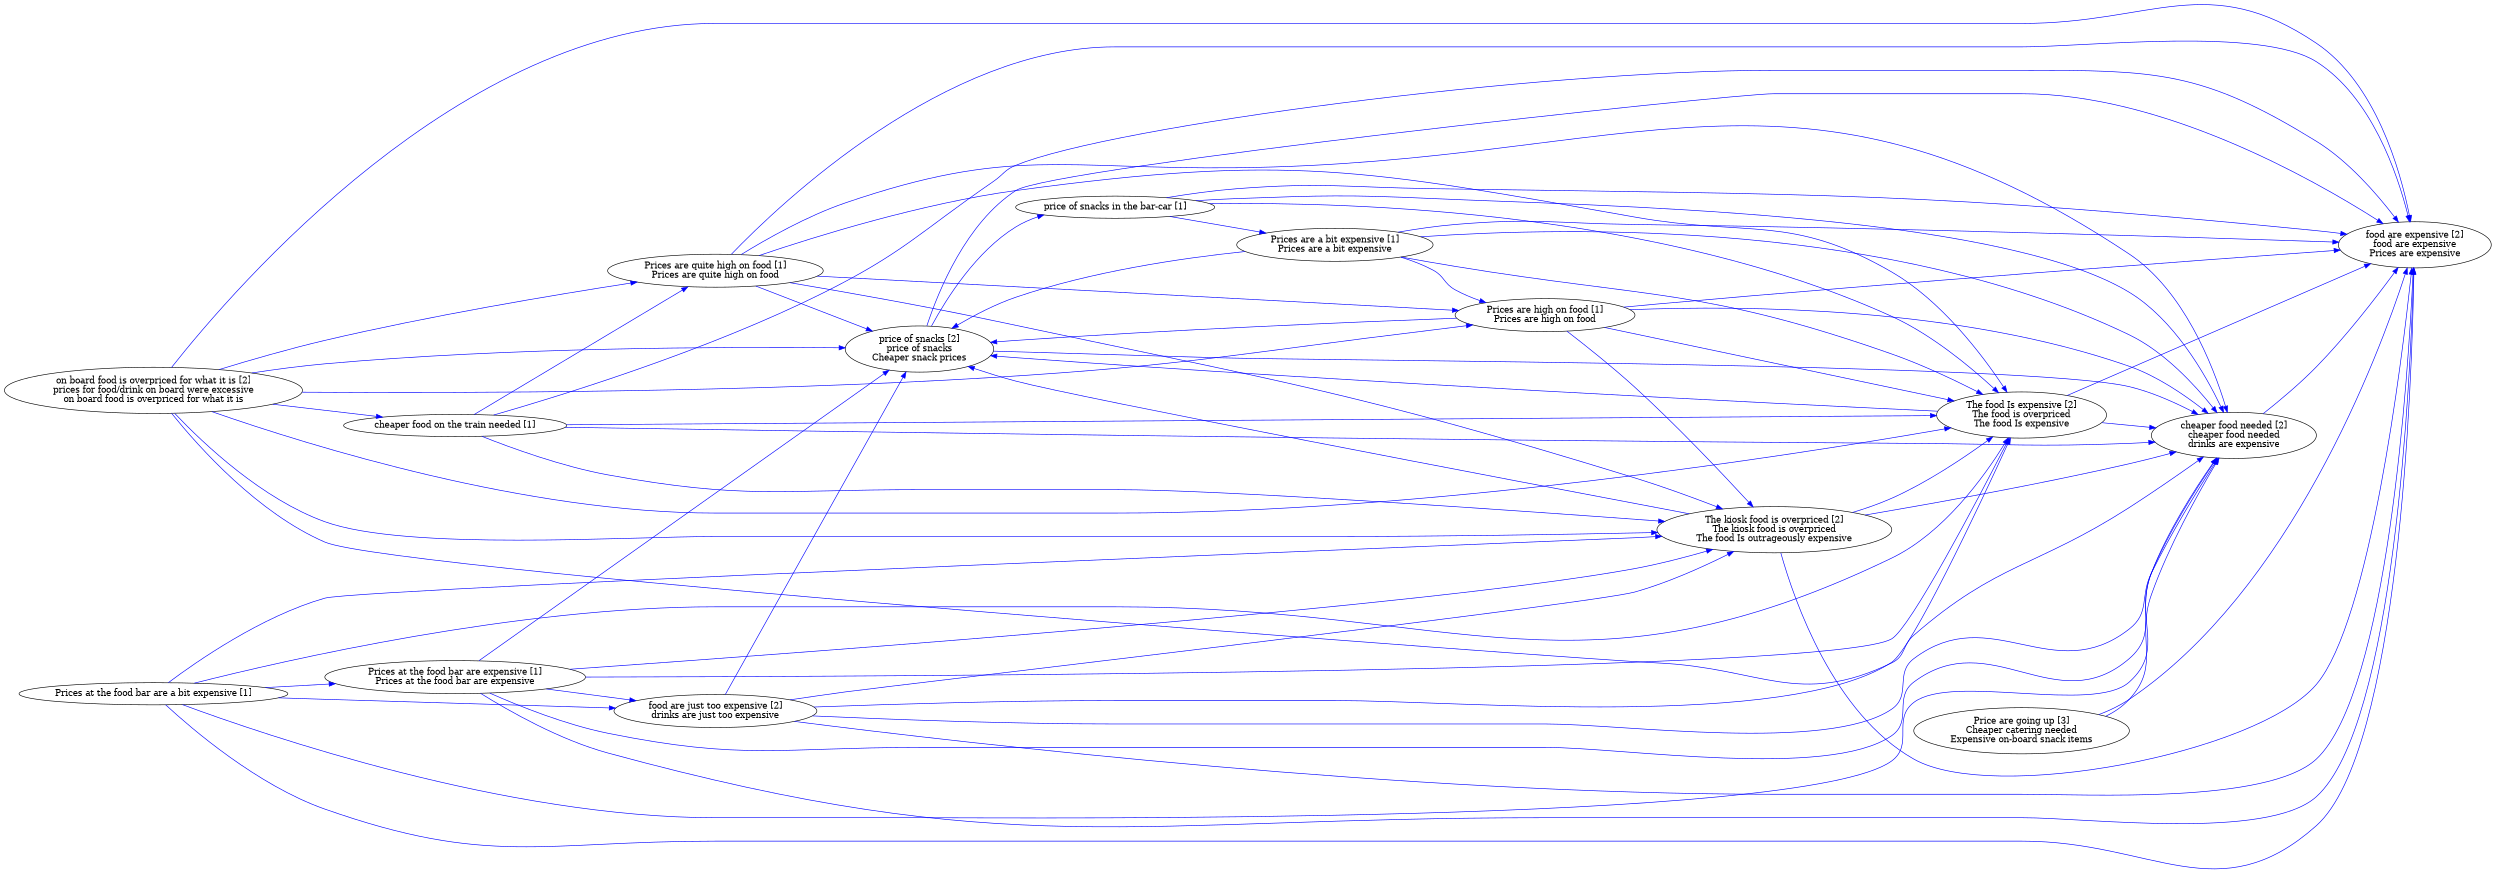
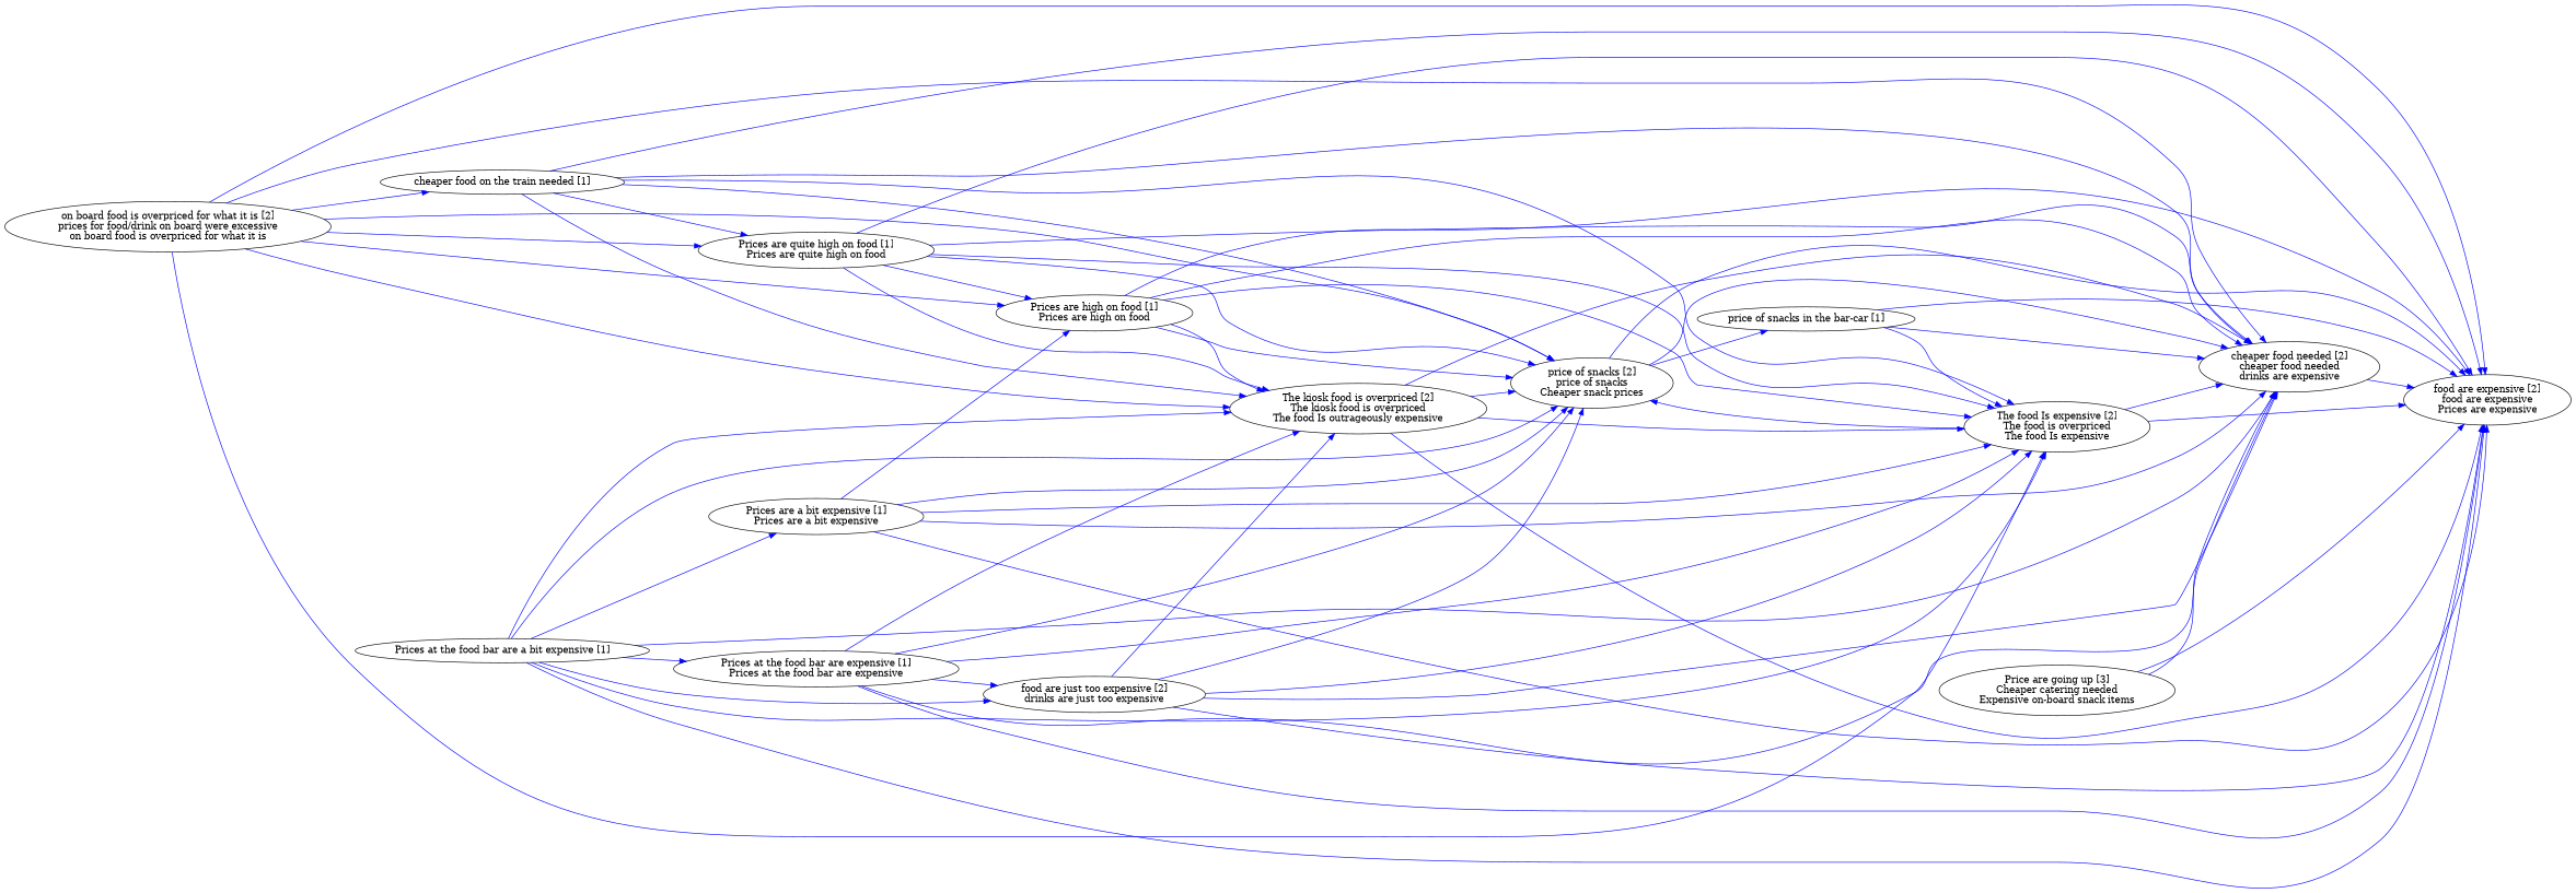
  digraph {
    rankdir=LR
    edge [color=blue]
    "price of snacks [2]\nprice of snacks\nCheaper snack prices"
    "food are expensive [2]\nfood are expensive\nPrices are expensive"
    "cheaper food needed [2]\ncheaper food needed\ndrinks are expensive"
    "price of snacks in the bar-car [1]"
    "The food Is expensive [2]\nThe food is overpriced\nThe food Is expensive"
    "food are just too expensive [2]\ndrinks are just too expensive"
    "The kiosk food is overpriced [2]\nThe kiosk food is overpriced\nThe food Is outrageously expensive"
    "on board food is overpriced for what it is [2]\nprices for food/drink on board were excessive\non board food is overpriced for what it is"
    "Prices are quite high on food [1]\nPrices are quite high on food"
    "Prices are high on food [1]\nPrices are high on food"
    "cheaper food on the train needed [1]"
    "Price are going up [3]\nCheaper catering needed\nExpensive on-board snack items"
    "Prices at the food bar are a bit expensive [1]"
    "Prices at the food bar are expensive [1]\nPrices at the food bar are expensive"
    "Prices are a bit expensive [1]\nPrices are a bit expensive"
    "price of snacks [2]\nprice of snacks\nCheaper snack prices" -> "food are expensive [2]\nfood are expensive\nPrices are expensive"
    "price of snacks [2]\nprice of snacks\nCheaper snack prices" -> "cheaper food needed [2]\ncheaper food needed\ndrinks are expensive"
    "price of snacks [2]\nprice of snacks\nCheaper snack prices" -> "price of snacks in the bar-car [1]"
    "cheaper food needed [2]\ncheaper food needed\ndrinks are expensive" -> "food are expensive [2]\nfood are expensive\nPrices are expensive"
    "price of snacks in the bar-car [1]" -> "food are expensive [2]\nfood are expensive\nPrices are expensive"
    "price of snacks in the bar-car [1]" -> "cheaper food needed [2]\ncheaper food needed\ndrinks are expensive"
    "price of snacks in the bar-car [1]" -> "The food Is expensive [2]\nThe food is overpriced\nThe food Is expensive"
    "The food Is expensive [2]\nThe food is overpriced\nThe food Is expensive" -> "price of snacks [2]\nprice of snacks\nCheaper snack prices"
    "The food Is expensive [2]\nThe food is overpriced\nThe food Is expensive" -> "food are expensive [2]\nfood are expensive\nPrices are expensive"
    "The food Is expensive [2]\nThe food is overpriced\nThe food Is expensive" -> "cheaper food needed [2]\ncheaper food needed\ndrinks are expensive"
    "food are just too expensive [2]\ndrinks are just too expensive" -> "price of snacks [2]\nprice of snacks\nCheaper snack prices"
    "food are just too expensive [2]\ndrinks are just too expensive" -> "food are expensive [2]\nfood are expensive\nPrices are expensive"
    "food are just too expensive [2]\ndrinks are just too expensive" -> "cheaper food needed [2]\ncheaper food needed\ndrinks are expensive"
    "food are just too expensive [2]\ndrinks are just too expensive" -> "The food Is expensive [2]\nThe food is overpriced\nThe food Is expensive"
    "food are just too expensive [2]\ndrinks are just too expensive" -> "The kiosk food is overpriced [2]\nThe kiosk food is overpriced\nThe food Is outrageously expensive"
    "The kiosk food is overpriced [2]\nThe kiosk food is overpriced\nThe food Is outrageously expensive" -> "price of snacks [2]\nprice of snacks\nCheaper snack prices"
    "The kiosk food is overpriced [2]\nThe kiosk food is overpriced\nThe food Is outrageously expensive" -> "food are expensive [2]\nfood are expensive\nPrices are expensive"
    "The kiosk food is overpriced [2]\nThe kiosk food is overpriced\nThe food Is outrageously expensive" -> "cheaper food needed [2]\ncheaper food needed\ndrinks are expensive"
    "The kiosk food is overpriced [2]\nThe kiosk food is overpriced\nThe food Is outrageously expensive" -> "The food Is expensive [2]\nThe food is overpriced\nThe food Is expensive"
    "on board food is overpriced for what it is [2]\nprices for food/drink on board were excessive\non board food is overpriced for what it is" -> "price of snacks [2]\nprice of snacks\nCheaper snack prices"
    "on board food is overpriced for what it is [2]\nprices for food/drink on board were excessive\non board food is overpriced for what it is" -> "food are expensive [2]\nfood are expensive\nPrices are expensive"
    "on board food is overpriced for what it is [2]\nprices for food/drink on board were excessive\non board food is overpriced for what it is" -> "cheaper food needed [2]\ncheaper food needed\ndrinks are expensive"
    "on board food is overpriced for what it is [2]\nprices for food/drink on board were excessive\non board food is overpriced for what it is" -> "The food Is expensive [2]\nThe food is overpriced\nThe food Is expensive"
    "on board food is overpriced for what it is [2]\nprices for food/drink on board were excessive\non board food is overpriced for what it is" -> "The kiosk food is overpriced [2]\nThe kiosk food is overpriced\nThe food Is outrageously expensive"
    "on board food is overpriced for what it is [2]\nprices for food/drink on board were excessive\non board food is overpriced for what it is" -> "Prices are quite high on food [1]\nPrices are quite high on food"
    "on board food is overpriced for what it is [2]\nprices for food/drink on board were excessive\non board food is overpriced for what it is" -> "Prices are high on food [1]\nPrices are high on food"
    "on board food is overpriced for what it is [2]\nprices for food/drink on board were excessive\non board food is overpriced for what it is" -> "cheaper food on the train needed [1]"
    "Prices are quite high on food [1]\nPrices are quite high on food" -> "price of snacks [2]\nprice of snacks\nCheaper snack prices"
    "Prices are quite high on food [1]\nPrices are quite high on food" -> "food are expensive [2]\nfood are expensive\nPrices are expensive"
    "Prices are quite high on food [1]\nPrices are quite high on food" -> "cheaper food needed [2]\ncheaper food needed\ndrinks are expensive"
    "Prices are quite high on food [1]\nPrices are quite high on food" -> "The food Is expensive [2]\nThe food is overpriced\nThe food Is expensive"
    "Prices are quite high on food [1]\nPrices are quite high on food" -> "The kiosk food is overpriced [2]\nThe kiosk food is overpriced\nThe food Is outrageously expensive"
    "Prices are quite high on food [1]\nPrices are quite high on food" -> "Prices are high on food [1]\nPrices are high on food"
    "Prices are high on food [1]\nPrices are high on food" -> "price of snacks [2]\nprice of snacks\nCheaper snack prices"
    "Prices are high on food [1]\nPrices are high on food" -> "food are expensive [2]\nfood are expensive\nPrices are expensive"
    "Prices are high on food [1]\nPrices are high on food" -> "cheaper food needed [2]\ncheaper food needed\ndrinks are expensive"
    "Prices are high on food [1]\nPrices are high on food" -> "The food Is expensive [2]\nThe food is overpriced\nThe food Is expensive"
    "Prices are high on food [1]\nPrices are high on food" -> "The kiosk food is overpriced [2]\nThe kiosk food is overpriced\nThe food Is outrageously expensive"
+   "cheaper food on the train needed [1]" -> "price of snacks [2]\nprice of snacks\nCheaper snack prices"
    "cheaper food on the train needed [1]" -> "food are expensive [2]\nfood are expensive\nPrices are expensive"
    "cheaper food on the train needed [1]" -> "cheaper food needed [2]\ncheaper food needed\ndrinks are expensive"
    "cheaper food on the train needed [1]" -> "The food Is expensive [2]\nThe food is overpriced\nThe food Is expensive"
    "cheaper food on the train needed [1]" -> "The kiosk food is overpriced [2]\nThe kiosk food is overpriced\nThe food Is outrageously expensive"
    "cheaper food on the train needed [1]" -> "Prices are quite high on food [1]\nPrices are quite high on food"
    "Price are going up [3]\nCheaper catering needed\nExpensive on-board snack items" -> "food are expensive [2]\nfood are expensive\nPrices are expensive"
    "Price are going up [3]\nCheaper catering needed\nExpensive on-board snack items" -> "cheaper food needed [2]\ncheaper food needed\ndrinks are expensive"
+   "Prices at the food bar are a bit expensive [1]" -> "price of snacks [2]\nprice of snacks\nCheaper snack prices"
    "Prices at the food bar are a bit expensive [1]" -> "food are expensive [2]\nfood are expensive\nPrices are expensive"
    "Prices at the food bar are a bit expensive [1]" -> "cheaper food needed [2]\ncheaper food needed\ndrinks are expensive"
    "Prices at the food bar are a bit expensive [1]" -> "The food Is expensive [2]\nThe food is overpriced\nThe food Is expensive"
    "Prices at the food bar are a bit expensive [1]" -> "food are just too expensive [2]\ndrinks are just too expensive"
    "Prices at the food bar are a bit expensive [1]" -> "The kiosk food is overpriced [2]\nThe kiosk food is overpriced\nThe food Is outrageously expensive"
    "Prices at the food bar are a bit expensive [1]" -> "Prices at the food bar are expensive [1]\nPrices at the food bar are expensive"
-   "price of snacks in the bar-car [1]" -> "Prices are a bit expensive [1]\nPrices are a bit expensive"
+   "Prices at the food bar are a bit expensive [1]" -> "Prices are a bit expensive [1]\nPrices are a bit expensive"
    "Prices at the food bar are expensive [1]\nPrices at the food bar are expensive" -> "price of snacks [2]\nprice of snacks\nCheaper snack prices"
    "Prices at the food bar are expensive [1]\nPrices at the food bar are expensive" -> "food are expensive [2]\nfood are expensive\nPrices are expensive"
    "Prices at the food bar are expensive [1]\nPrices at the food bar are expensive" -> "cheaper food needed [2]\ncheaper food needed\ndrinks are expensive"
    "Prices at the food bar are expensive [1]\nPrices at the food bar are expensive" -> "The food Is expensive [2]\nThe food is overpriced\nThe food Is expensive"
    "Prices at the food bar are expensive [1]\nPrices at the food bar are expensive" -> "food are just too expensive [2]\ndrinks are just too expensive"
    "Prices at the food bar are expensive [1]\nPrices at the food bar are expensive" -> "The kiosk food is overpriced [2]\nThe kiosk food is overpriced\nThe food Is outrageously expensive"
    "Prices are a bit expensive [1]\nPrices are a bit expensive" -> "price of snacks [2]\nprice of snacks\nCheaper snack prices"
    "Prices are a bit expensive [1]\nPrices are a bit expensive" -> "food are expensive [2]\nfood are expensive\nPrices are expensive"
    "Prices are a bit expensive [1]\nPrices are a bit expensive" -> "cheaper food needed [2]\ncheaper food needed\ndrinks are expensive"
    "Prices are a bit expensive [1]\nPrices are a bit expensive" -> "The food Is expensive [2]\nThe food is overpriced\nThe food Is expensive"
    "Prices are a bit expensive [1]\nPrices are a bit expensive" -> "Prices are high on food [1]\nPrices are high on food"
  }
